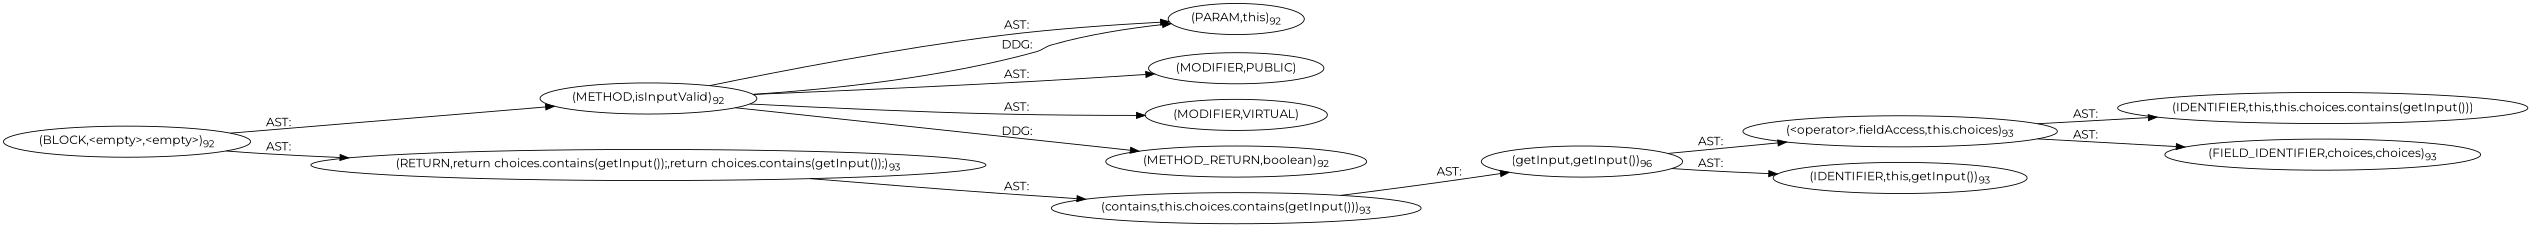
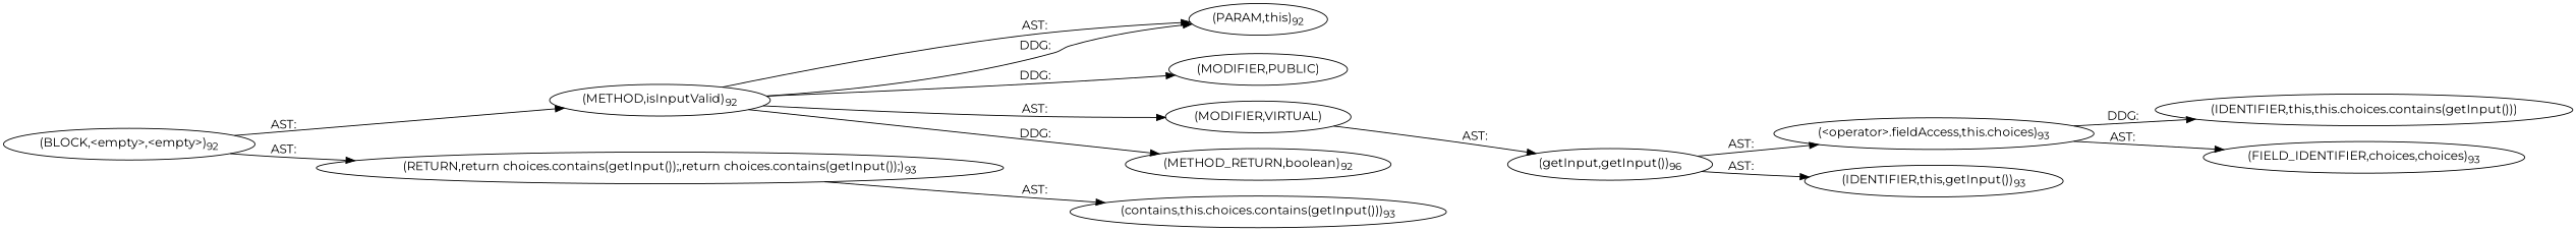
  digraph {
    fontname=Montserrat
    rankdir=LR
    node [fontname=Montserrat]
    edge [fontname=Montserrat]
    n1 [label=<(METHOD,isInputValid)<SUB>92</SUB>>]
    n2 [label=<(PARAM,this)<SUB>92</SUB>>]
    n3 [label=<(MODIFIER,PUBLIC)>]
    n4 [label=<(MODIFIER,VIRTUAL)>]
    n5 [label=<(METHOD_RETURN,boolean)<SUB>92</SUB>>]
    n6 [label=<(BLOCK,&lt;empty&gt;,&lt;empty&gt;)<SUB>92</SUB>>]
    n7 [label=<(RETURN,return choices.contains(getInput());,return choices.contains(getInput());)<SUB>93</SUB>>]
    n8 [label=<(contains,this.choices.contains(getInput()))<SUB>93</SUB>>]
    n9 [label=<(getInput,getInput())<SUB>96</SUB>>]
    n10 [label=<(&lt;operator&gt;.fieldAccess,this.choices)<SUB>93</SUB>>]
    n11 [label=<(IDENTIFIER,this,this.choices.contains(getInput()))>]
    n12 [label=<(FIELD_IDENTIFIER,choices,choices)<SUB>93</SUB>>]
    n13 [label=<(IDENTIFIER,this,getInput())<SUB>93</SUB>>]
    n1 -> n2 [label="AST: "]
    n1 -> n2 [label="DDG: "]
-   n1 -> n3 [label="AST: "]
+   n1 -> n3 [label="DDG: "]
    n1 -> n4 [label="AST: "]
    n1 -> n5 [label="DDG: "]
    n6 -> n1 [label="AST: "]
    n6 -> n7 [label="AST: "]
    n7 -> n8 [label="AST: "]
-   n8 -> n9 [label="AST: "]
+   n4 -> n9 [label="AST: "]
    n9 -> n10 [label="AST: "]
    n9 -> n13 [label="AST: "]
-   n10 -> n11 [label="AST: "]
+   n10 -> n11 [label="DDG: "]
    n10 -> n12 [label="AST: "]
  }
